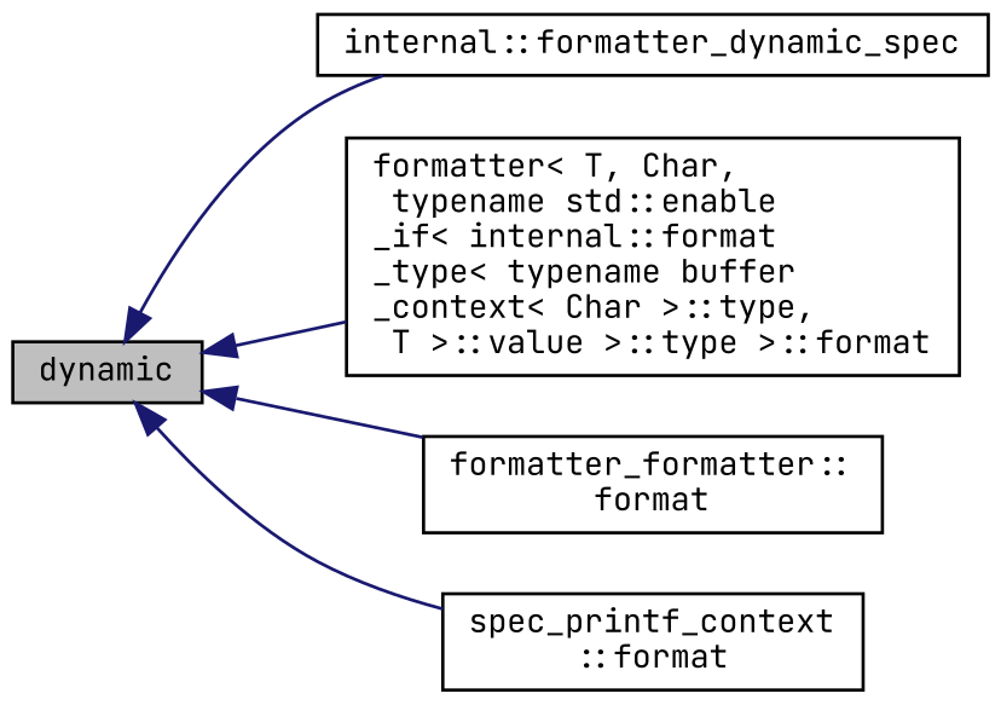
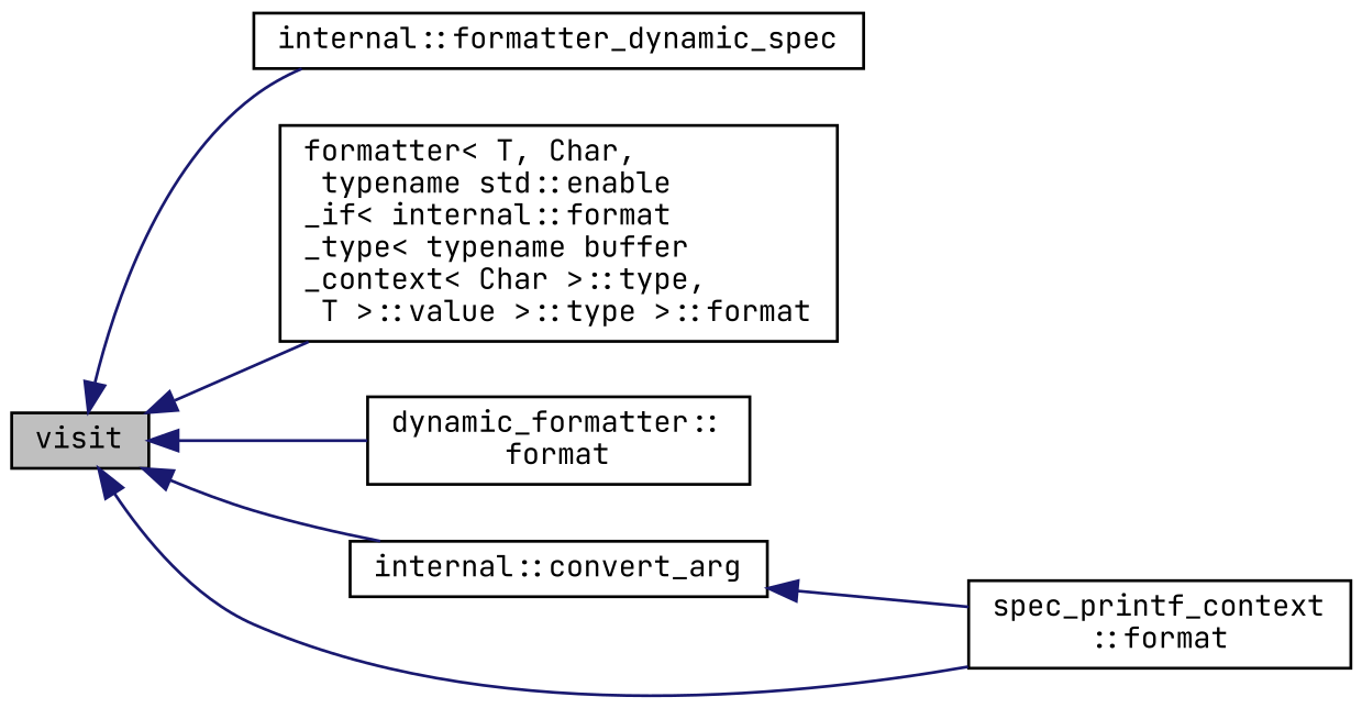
  digraph {
    fontname="JetBrains Mono"
    rankdir=LR
    node [color=black fillcolor=white fontname="JetBrains Mono" fontsize=10 shape=record style=filled]
    edge [color=midnightblue dir=back fontname="JetBrains Mono" fontsize=10 labelfontname=Helvetica labelfontsize=10 style=solid]
-   n1 [fillcolor=grey75 fontcolor=black height=0.2 label=dynamic width=0.4]
+   n1 [fillcolor=grey75 fontcolor=black height=0.2 label=visit width=0.4]
    n2 [height=0.2 label="internal::formatter_dynamic_spec" width=0.4]
    n3 [height=0.2 label="formatter\< T, Char,\l typename std::enable\l_if\< internal::format\l_type\< typename buffer\l_context\< Char \>::type,\l T \>::value \>::type \>::format" width=0.4]
-   n4 [height=0.2 label="formatter_formatter::\lformat" width=0.4]
+   n4 [height=0.2 label="dynamic_formatter::\lformat" width=0.4]
+   n5 [height=0.2 label="internal::convert_arg" width=0.4]
    n6 [height=0.2 label="spec_printf_context\l::format" width=0.4]
    n1 -> n2
    n1 -> n3
    n1 -> n4
+   n1 -> n5
    n1 -> n6
+   n5 -> n6
  }
